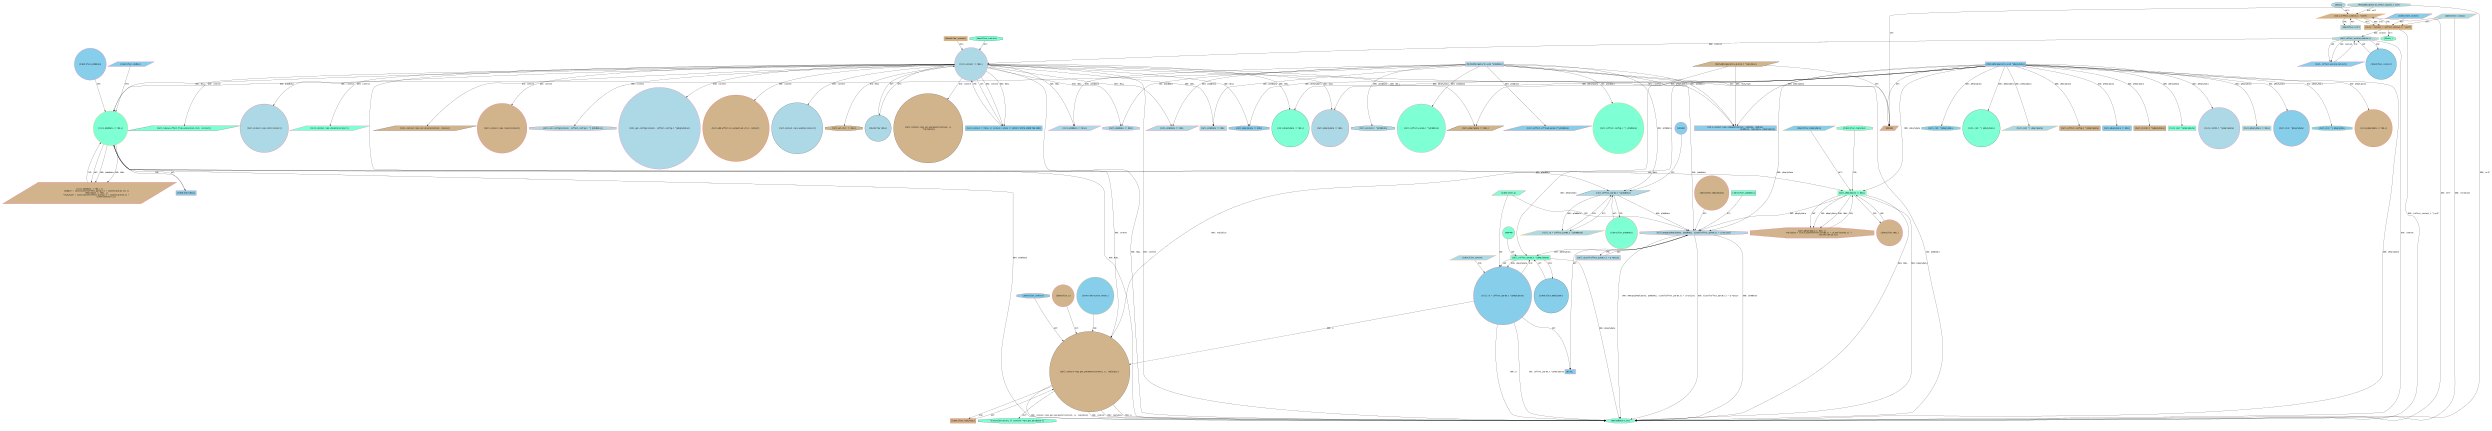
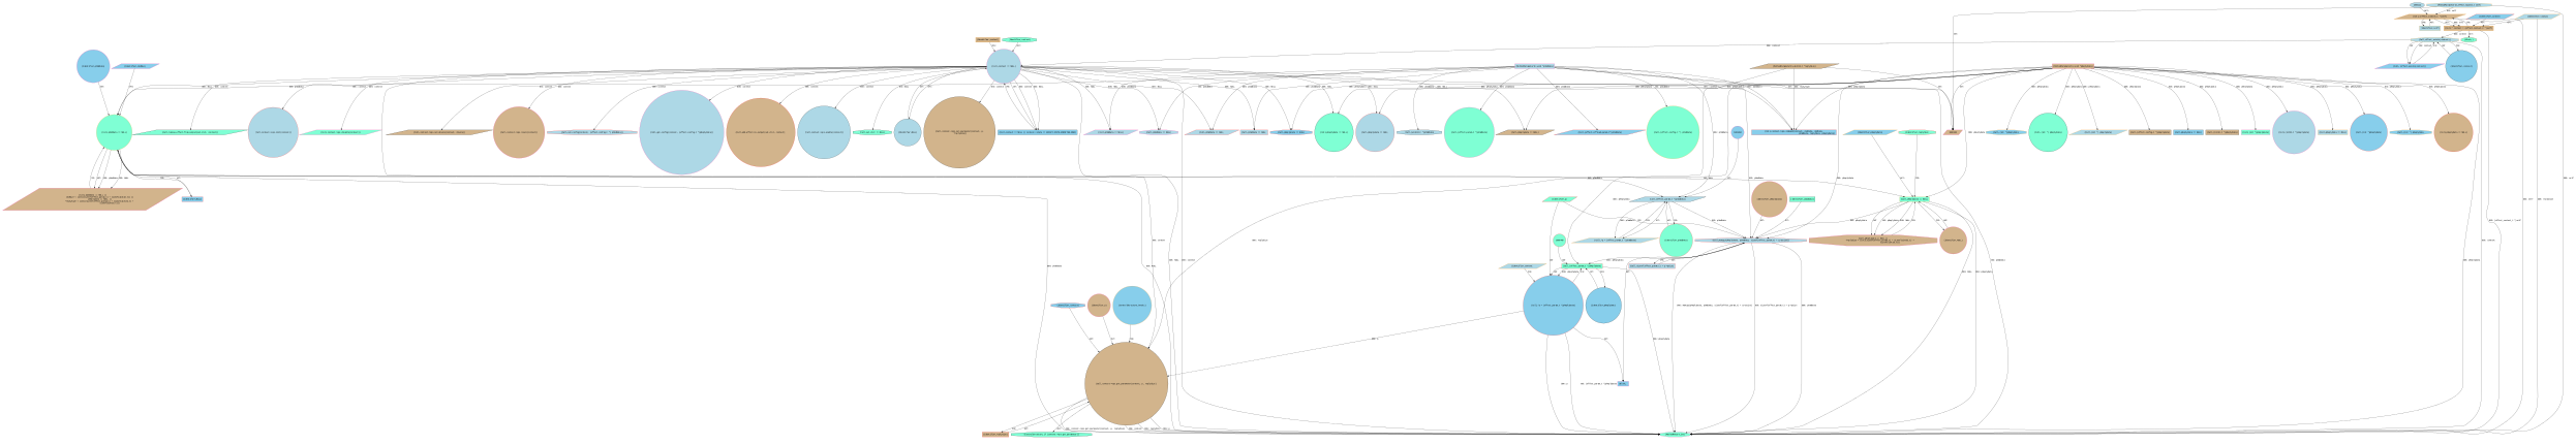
  digraph {
    fontname="Liberation Mono"
    node [color=red fillcolor=lightblue fontname="Liberation Mono" shape=circle style=filled]
    edge [fontname="Liberation Mono"]
    n1 [color=black fillcolor=tan label="(Call,context->ops.get_parameter(context, p, replySize))"]
    n2 [color=deeppink fillcolor=aquamarine label="(MethodReturn,int)" shape=octagon]
    n3 [fillcolor=tan label="(Identifier,replySize)" shape=box]
    n4 [color=black fillcolor=aquamarine label="(ControlStructure,if (context->ops.get_parameter))" shape=octagon]
    n5 [color=deeppink label="(Call,context == NULL)"]
    n6 [color=darkorange fillcolor=aquamarine label="(Call,pCmdData == NULL)"]
    n7 [color=black fillcolor=tan label="(Call,context->ops.set_device(context, device))" shape=parallelogram]
    n8 [color=deeppink fillcolor=tan label="(Call,context->ops.reset(context))"]
    n9 [label="(Call,pCmdData == NULL)" shape=box]
    n10 [fillcolor=skyblue label="(Call,context->ops.command(context, cmdCode, cmdSize,\n                                          pCmdData, replySize, pReplyData))" shape=box]
    n11 [fillcolor=skyblue label="(Call,pReplyData == NULL)" shape=octagon]
    n12 [color=deeppink label="(Call,pCmdData == NULL)" shape=parallelogram]
    n13 [color=black fillcolor=aquamarine label="(Call,pReplyData == NULL)"]
    n14 [label="(Call,set_config(context, (effect_config_t *) pCmdData))" shape=octagon]
    n15 [color=black fillcolor=tan label="(Call,pReplyData == NULL)" shape=parallelogram]
    n16 [color=deeppink label="(Call,pCmdData == NULL)" shape=octagon]
    n17 [label="(Call,pCmdData == NULL)" shape=parallelogram]
    n18 [color=deeppink label="(Call,get_config(context, (effect_config_t *)pReplyData))"]
    n19 [fillcolor=tan label="(Call,add_effect_to_output(out_ctxt, context))"]
    n20 [color=black label="(Call,context->ops.enable(context))"]
-   n21 [color=black fillcolor=tan label="(Call,out_ctxt != NULL)" shape=octagon]
+   n21 [color=black fillcolor=aquamarine label="(Call,out_ctxt != NULL)" shape=octagon]
    n22 [label="(Call,pReplyData == NULL)"]
    n23 [color=black label="(Identifier,NULL)"]
    n24 [color=black fillcolor=tan label="(Call,context->ops.set_parameter(context, p,\n *replySize))"]
    n25 [color=black fillcolor=skyblue label="(Call,context == NULL || context->state == EFFECT_STATE_UNINITIALIZED)" shape=box]
    n26 [color=black fillcolor=aquamarine label="(Call,remove_effect_from_output(out_ctxt, context))" shape=parallelogram]
    n27 [label="(Call,context->ops.init(context))"]
    n28 [color=deeppink fillcolor=aquamarine label="(Call,context->ops.disable(context))" shape=parallelogram]
    n29 [color=darkorange fillcolor=aquamarine label="(Call,pReplyData == NULL)" shape=box]
    n30 [color=black label="(Call,(effect_param_t *)pCmdData)" shape=parallelogram]
    n31 [fillcolor=skyblue label="(Identifier,NULL)" shape=box]
    n32 [color=deeppink fillcolor=tan label="(Call,pCmdData == NULL ||\n             cmdSize < (int)(sizeof(effect_param_t) + sizeof(uint32_t)) ||\n             pReplyData == NULL ||\n            *replySize < (int)(sizeof(effect_param_t) + sizeof(uint32_t) +\n                               sizeof(uint16_t)))" shape=parallelogram]
    n33 [color=darkorange label="(Call,effect_exists(context))" shape=octagon]
    n34 [color=deeppink fillcolor=skyblue label="(Call,!effect_exists(context))" shape=parallelogram]
    n35 [color=black fillcolor=skyblue label="(Identifier,context)"]
    n36 [color=darkorange fillcolor=tan label="(Call,* context = (effect_context_t *)self)" shape=box]
    n37 [color=darkorange fillcolor=tan label="(Call,(effect_context_t *)self)" shape=parallelogram]
    n38 [fillcolor=aquamarine label="(Block,)" shape=octagon]
    n39 [color=darkorange label="(Identifier,self)" shape=box]
    n40 [color=darkorange label="(MethodParameterIn,effect_handle_t self)" shape=octagon]
    1000100 [color=deeppink fillcolor=tan shape=parallelogram]
    n42 [fillcolor=skyblue label="(Call,*p = (effect_param_t *)pReplyData)"]
    n43 [fillcolor=aquamarine label="(Call,(effect_param_t *)pReplyData)" shape=box]
    n44 [color=deeppink fillcolor=skyblue label="(Block,)" shape=box]
    n45 [color=black fillcolor=skyblue label="(Identifier,pReplyData)"]
    n46 [label="(Call,memcpy(pReplyData, pCmdData, sizeof(effect_param_t) + q->psize))" shape=octagon]
    n47 [label="(Call,sizeof(effect_param_t) + q->psize)" shape=box]
    n48 [color=deeppink fillcolor=tan label="(Identifier,NULL)"]
    n49 [color=deeppink fillcolor=tan label="(Call,pReplyData == NULL ||\n            *replySize < (int)(sizeof(effect_param_t) + sizeof(uint32_t) +\n                               sizeof(uint16_t)))" shape=octagon]
-   n50 [color=deeppink fillcolor=skyblue label="(MethodParameterIn,void *pReplyData)" shape=box]
+   n50 [color=deeppink fillcolor=tan label="(MethodParameterIn,void *pReplyData)" shape=box]
    n51 [color=darkorange fillcolor=skyblue label="(Call,(int *)pReplyData)" shape=octagon]
    n52 [color=black fillcolor=aquamarine label="(Call,(int *) pReplyData)"]
    n53 [color=darkorange label="(Call,(int *) pReplyData)" shape=parallelogram]
    n54 [color=black fillcolor=tan label="(Call,(effect_config_t *)pReplyData)" shape=box]
    n55 [color=black fillcolor=skyblue label="(Call,pReplyData == NULL)" shape=box]
    n56 [color=black fillcolor=tan label="(Call,(int32_t *)pReplyData)" shape=box]
    n57 [color=deeppink fillcolor=aquamarine label="(Call,(int *)pReplyData)" shape=box]
    n58 [color=deeppink label="(Call,(int32_t *)pReplyData)"]
    n59 [color=darkorange label="(Call,pReplyData == NULL)" shape=box]
    n60 [fillcolor=skyblue label="(Call,(int *)pReplyData)"]
    n61 [color=darkorange fillcolor=skyblue label="(Call,(int *) pReplyData)" shape=octagon]
    n62 [fillcolor=tan label="(Call,pReplyData == NULL)"]
    n63 [color=darkorange label="(Call,*q = (effect_param_t *)pCmdData)" shape=parallelogram]
    n64 [fillcolor=aquamarine label="(Identifier,pCmdData)"]
    n65 [color=deeppink label="(MethodParameterIn,void *pCmdData)" shape=box]
    n66 [fillcolor=skyblue label="(Call,(effect_offload_param_t*)pCmdData)" shape=parallelogram]
    n67 [color=darkorange fillcolor=aquamarine label="(Call,(effect_config_t *) pCmdData)"]
    n68 [color=black label="(Call,(uint32_t *)pCmdData)" shape=octagon]
    n69 [color=deeppink fillcolor=aquamarine label="(Call,(effect_param_t *)pCmdData)"]
    n70 [color=black fillcolor=tan label="(MethodParameterIn,uint32_t *replySize)" shape=parallelogram]
    n71 [fillcolor=aquamarine label="(Identifier,p)" shape=parallelogram]
    n72 [fillcolor=skyblue label="(Identifier,context)" shape=octagon]
    n73 [color=darkorange fillcolor=skyblue label="(Identifier,pReplyData)" shape=parallelogram]
    n74 [color=black fillcolor=aquamarine label="(Identifier,context)" shape=octagon]
    n75 [color=deeppink fillcolor=tan label="(Identifier,p)"]
    n76 [color=black fillcolor=aquamarine label="(Identifier,pCmdData)" shape=box]
    n77 [color=darkorange label="(Identifier,status)" shape=parallelogram]
    n78 [fillcolor=skyblue label="(Identifier,context)" shape=parallelogram]
    n79 [fillcolor=aquamarine label="(Identifier,replySize)" shape=octagon]
    n80 [color=deeppink fillcolor=skyblue label="(Identifier,cmdSize)" shape=parallelogram]
    n81 [color=deeppink fillcolor=tan label="(Identifier,pReplyData)"]
    n82 [color=darkorange label="(Identifier,context)" shape=parallelogram]
    n83 [color=darkorange fillcolor=tan label="(Identifier,context)" shape=box]
    n84 [color=darkorange fillcolor=skyblue label="(ControlStructure,break;)"]
    n85 [color=deeppink fillcolor=skyblue label="(Identifier,pCmdData)"]
    1000112 [color=black shape=octagon]
    1000449 [fillcolor=aquamarine]
    1000434 [color=deeppink fillcolor=skyblue]
    n1 -> n2 [label="DDG: replySize"]
    n1 -> n2 [label="DDG: p"]
    n1 -> n2 [label="DDG: context->ops.get_parameter(context, p, replySize)"]
    n1 -> n2 [label="DDG: context"]
    n1 -> n3 [label="CFG: "]
    n1 -> n4 [label="AST: "]
    n3 -> n1 [label="AST: "]
    n5 -> n1 [label="DDG: context"]
    n5 -> n2 [label="DDG: context"]
    n5 -> n2 [label="DDG: NULL"]
    n5 -> n6 [label="DDG: NULL"]
    n5 -> n7 [label="DDG: context"]
    n5 -> n8 [label="DDG: context"]
    n5 -> n9 [label="DDG: NULL"]
    n5 -> n10 [label="DDG: context"]
    n5 -> n11 [label="DDG: NULL"]
    n5 -> n12 [label="DDG: NULL"]
    n5 -> n13 [label="DDG: NULL"]
    n5 -> n14 [label="DDG: context"]
    n5 -> n15 [label="DDG: NULL"]
    n5 -> n16 [label="DDG: NULL"]
    n5 -> n17 [label="DDG: NULL"]
    n5 -> n18 [label="DDG: context"]
    n5 -> n19 [label="DDG: context"]
    n5 -> n20 [label="DDG: context"]
    n5 -> n21 [label="DDG: NULL"]
    n5 -> n22 [label="DDG: NULL"]
    n5 -> n23 [label="CFG: "]
    n5 -> n24 [label="DDG: context"]
    n5 -> n25 [label="AST: "]
    n5 -> n25 [label="DDG: context"]
    n5 -> n25 [label="DDG: NULL"]
    n5 -> n26 [label="DDG: context"]
    n5 -> n27 [label="DDG: context"]
    n5 -> n28 [label="DDG: context"]
    n6 -> n2 [label="DDG: NULL"]
    n6 -> n2 [label="DDG: pCmdData"]
    n6 -> n29 [label="DDG: NULL"]
    n6 -> n30 [label="DDG: pCmdData"]
    n6 -> n31 [label="CFG: "]
    n6 -> n32 [label="AST: "]
    n6 -> n32 [label="DDG: pCmdData"]
    n6 -> n32 [label="DDG: NULL"]
    n23 -> n5 [label="AST: "]
    n25 -> n5 [label="CFG: "]
    n29 -> n2 [label="DDG: NULL"]
    n29 -> n2 [label="DDG: pReplyData"]
    n29 -> n46 [label="DDG: pReplyData"]
    n29 -> n48 [label="CFG: "]
    n29 -> n49 [label="AST: "]
    n29 -> n49 [label="DDG: pReplyData"]
    n29 -> n49 [label="DDG: NULL"]
    n30 -> n46 [label="DDG: pCmdData"]
    n30 -> n63 [label="AST: "]
    n30 -> n63 [label="DDG: pCmdData"]
    n30 -> n64 [label="CFG: "]
    n31 -> n6 [label="AST: "]
    n32 -> n6 [label="CFG: "]
    n33 -> n2 [label="DDG: context"]
    n33 -> n5 [label="DDG: context"]
    n33 -> n34 [label="AST: "]
    n33 -> n34 [label="DDG: context"]
    n33 -> n35 [label="CFG: "]
    n34 -> n33 [label="CFG: "]
    n35 -> n33 [label="AST: "]
    n36 -> n2 [label="DDG: (effect_context_t *)self"]
    n36 -> n33 [label="DDG: context"]
    n36 -> n37 [label="CFG: "]
    n36 -> n38 [label="AST: "]
    n37 -> n2 [label="DDG: self"]
    n37 -> n36 [label="AST: "]
    n37 -> n36 [label="DDG: self"]
    n37 -> n39 [label="CFG: "]
    n39 -> n37 [label="AST: "]
    n40 -> n2 [label="DDG: self"]
    n40 -> n37 [label="DDG: self"]
    n40 -> 1000100 [label="AST: "]
    n42 -> n1 [label="DDG: p"]
    n42 -> n2 [label="DDG: p"]
    n42 -> n2 [label="DDG: (effect_param_t *)pReplyData"]
    n42 -> n43 [label="CFG: "]
    n42 -> n44 [label="AST: "]
    n43 -> n2 [label="DDG: pReplyData"]
    n43 -> n42 [label="AST: "]
    n43 -> n42 [label="DDG: pReplyData"]
    n43 -> n45 [label="CFG: "]
    n45 -> n43 [label="AST: "]
    n46 -> n2 [label="DDG: memcpy(pReplyData, pCmdData, sizeof(effect_param_t) + q->psize)"]
    n46 -> n2 [label="DDG: pCmdData"]
    n46 -> n2 [label="DDG: sizeof(effect_param_t) + q->psize"]
    n46 -> n43 [label="DDG: pReplyData"]
    n46 -> n44 [label="AST: "]
    n46 -> n47 [label="CFG: "]
    n47 -> n46 [label="AST: "]
    n48 -> n29 [label="AST: "]
    n49 -> n29 [label="CFG: "]
    n50 -> n2 [label="DDG: pReplyData"]
    n50 -> n10 [label="DDG: pReplyData"]
    n50 -> n11 [label="DDG: pReplyData"]
    n50 -> n13 [label="DDG: pReplyData"]
    n50 -> n15 [label="DDG: pReplyData"]
    n50 -> n22 [label="DDG: pReplyData"]
    n50 -> n29 [label="DDG: pReplyData"]
    n50 -> 1000100 [label="AST: "]
    n50 -> n43 [label="DDG: pReplyData"]
    n50 -> n46 [label="DDG: pReplyData"]
    n50 -> n51 [label="DDG: pReplyData"]
    n50 -> n52 [label="DDG: pReplyData"]
    n50 -> n53 [label="DDG: pReplyData"]
    n50 -> n54 [label="DDG: pReplyData"]
    n50 -> n55 [label="DDG: pReplyData"]
    n50 -> n56 [label="DDG: pReplyData"]
    n50 -> n57 [label="DDG: pReplyData"]
    n50 -> n58 [label="DDG: pReplyData"]
    n50 -> n59 [label="DDG: pReplyData"]
    n50 -> n60 [label="DDG: pReplyData"]
    n50 -> n61 [label="DDG: pReplyData"]
    n50 -> n62 [label="DDG: pReplyData"]
    n63 -> n30 [label="CFG: "]
    n64 -> n30 [label="AST: "]
    n65 -> n2 [label="DDG: pCmdData"]
    n65 -> n6 [label="DDG: pCmdData"]
    n65 -> n9 [label="DDG: pCmdData"]
    n65 -> n10 [label="DDG: pCmdData"]
    n65 -> n12 [label="DDG: pCmdData"]
    n65 -> n16 [label="DDG: pCmdData"]
    n65 -> n17 [label="DDG: pCmdData"]
    n65 -> n30 [label="DDG: pCmdData"]
    n65 -> 1000100 [label="AST: "]
    n65 -> n46 [label="DDG: pCmdData"]
    n65 -> n66 [label="DDG: pCmdData"]
    n65 -> n67 [label="DDG: pCmdData"]
    n65 -> n68 [label="DDG: pCmdData"]
    n65 -> n69 [label="DDG: pCmdData"]
    n70 -> n1 [label="DDG: replySize"]
    n70 -> n10 [label="DDG: replySize"]
    n70 -> 1000100 [label="AST: "]
    n71 -> n42 [label="AST: "]
    n71 -> n46 [label="CFG: "]
    n72 -> n1 [label="AST: "]
    n73 -> n29 [label="AST: "]
    n74 -> n5 [label="AST: "]
    n75 -> n1 [label="AST: "]
    n76 -> n46 [label="AST: "]
    n77 -> n2 [label="DDG: replySize"]
    n77 -> n36 [label="CFG: "]
    n78 -> n36 [label="AST: "]
    n79 -> n29 [label="CFG: "]
    n80 -> n6 [label="CFG: "]
    n81 -> n46 [label="AST: "]
    n82 -> n42 [label="CFG: "]
    n83 -> n5 [label="CFG: "]
    n84 -> n1 [label="CFG: "]
    n85 -> n6 [label="AST: "]
    1000112 -> n37 [label="AST: "]
    1000449 -> n43 [label="AST: "]
    1000434 -> n30 [label="AST: "]
  }
